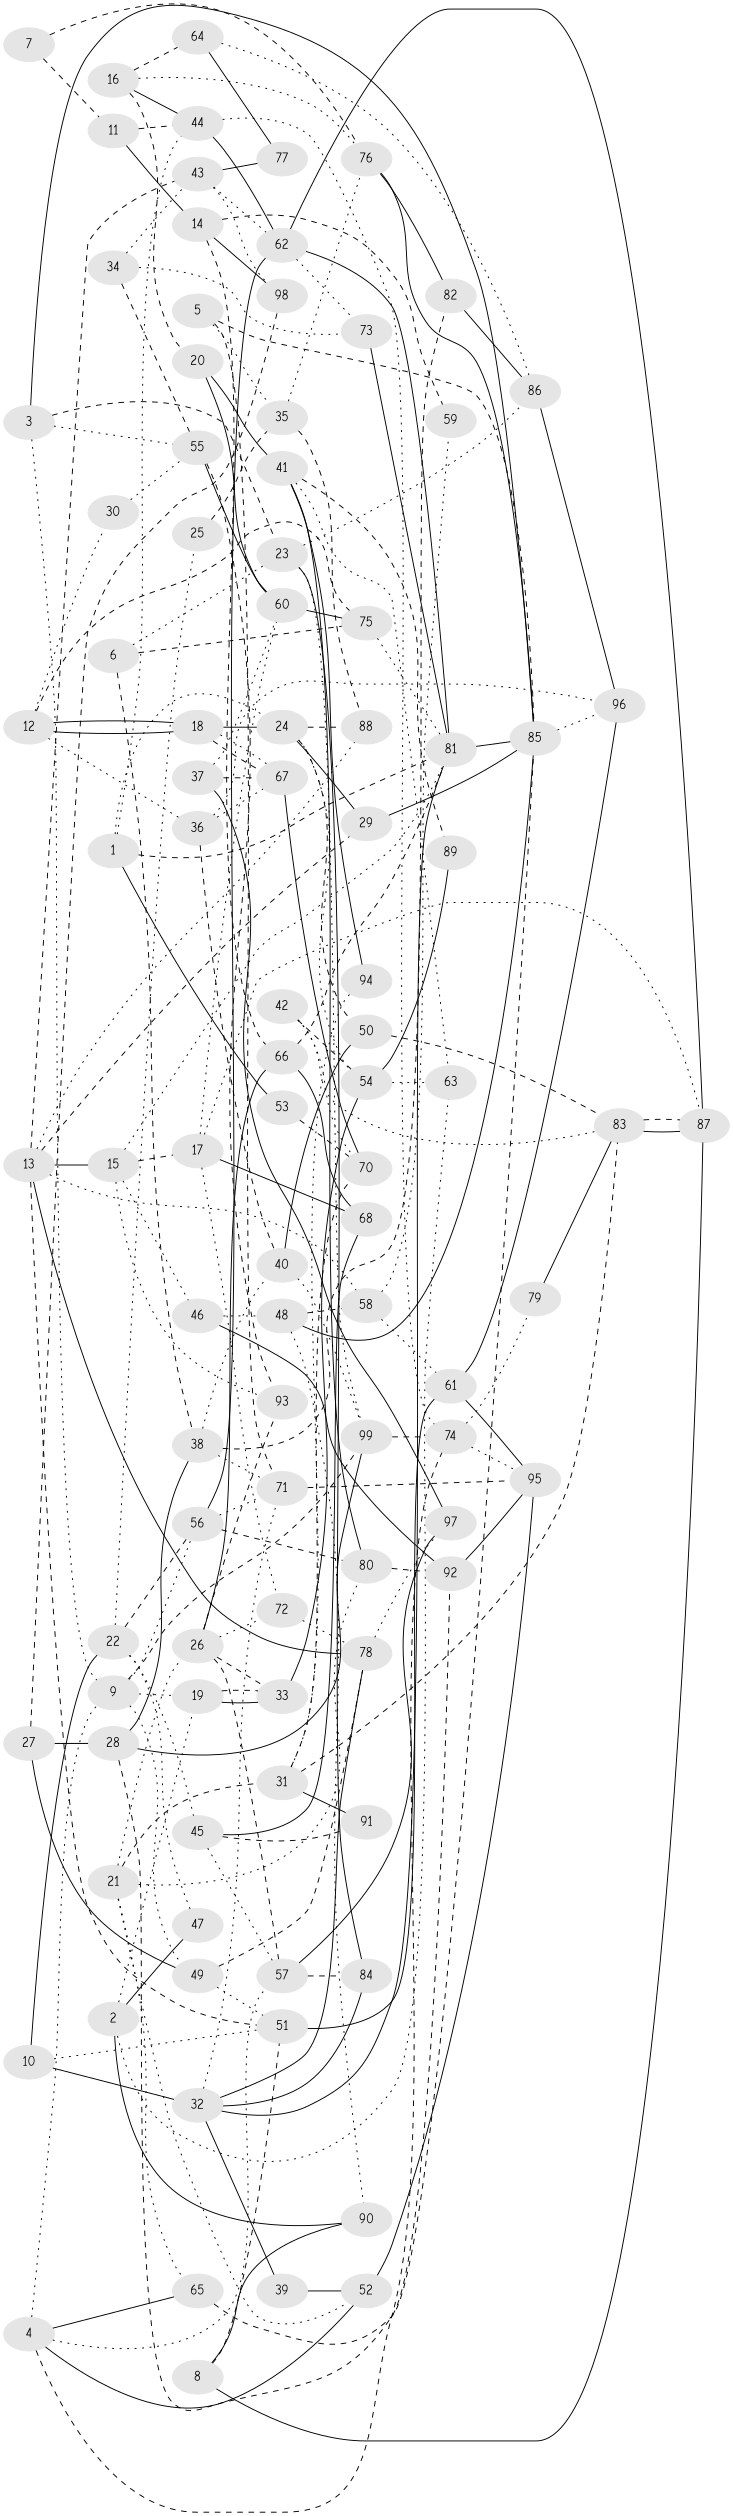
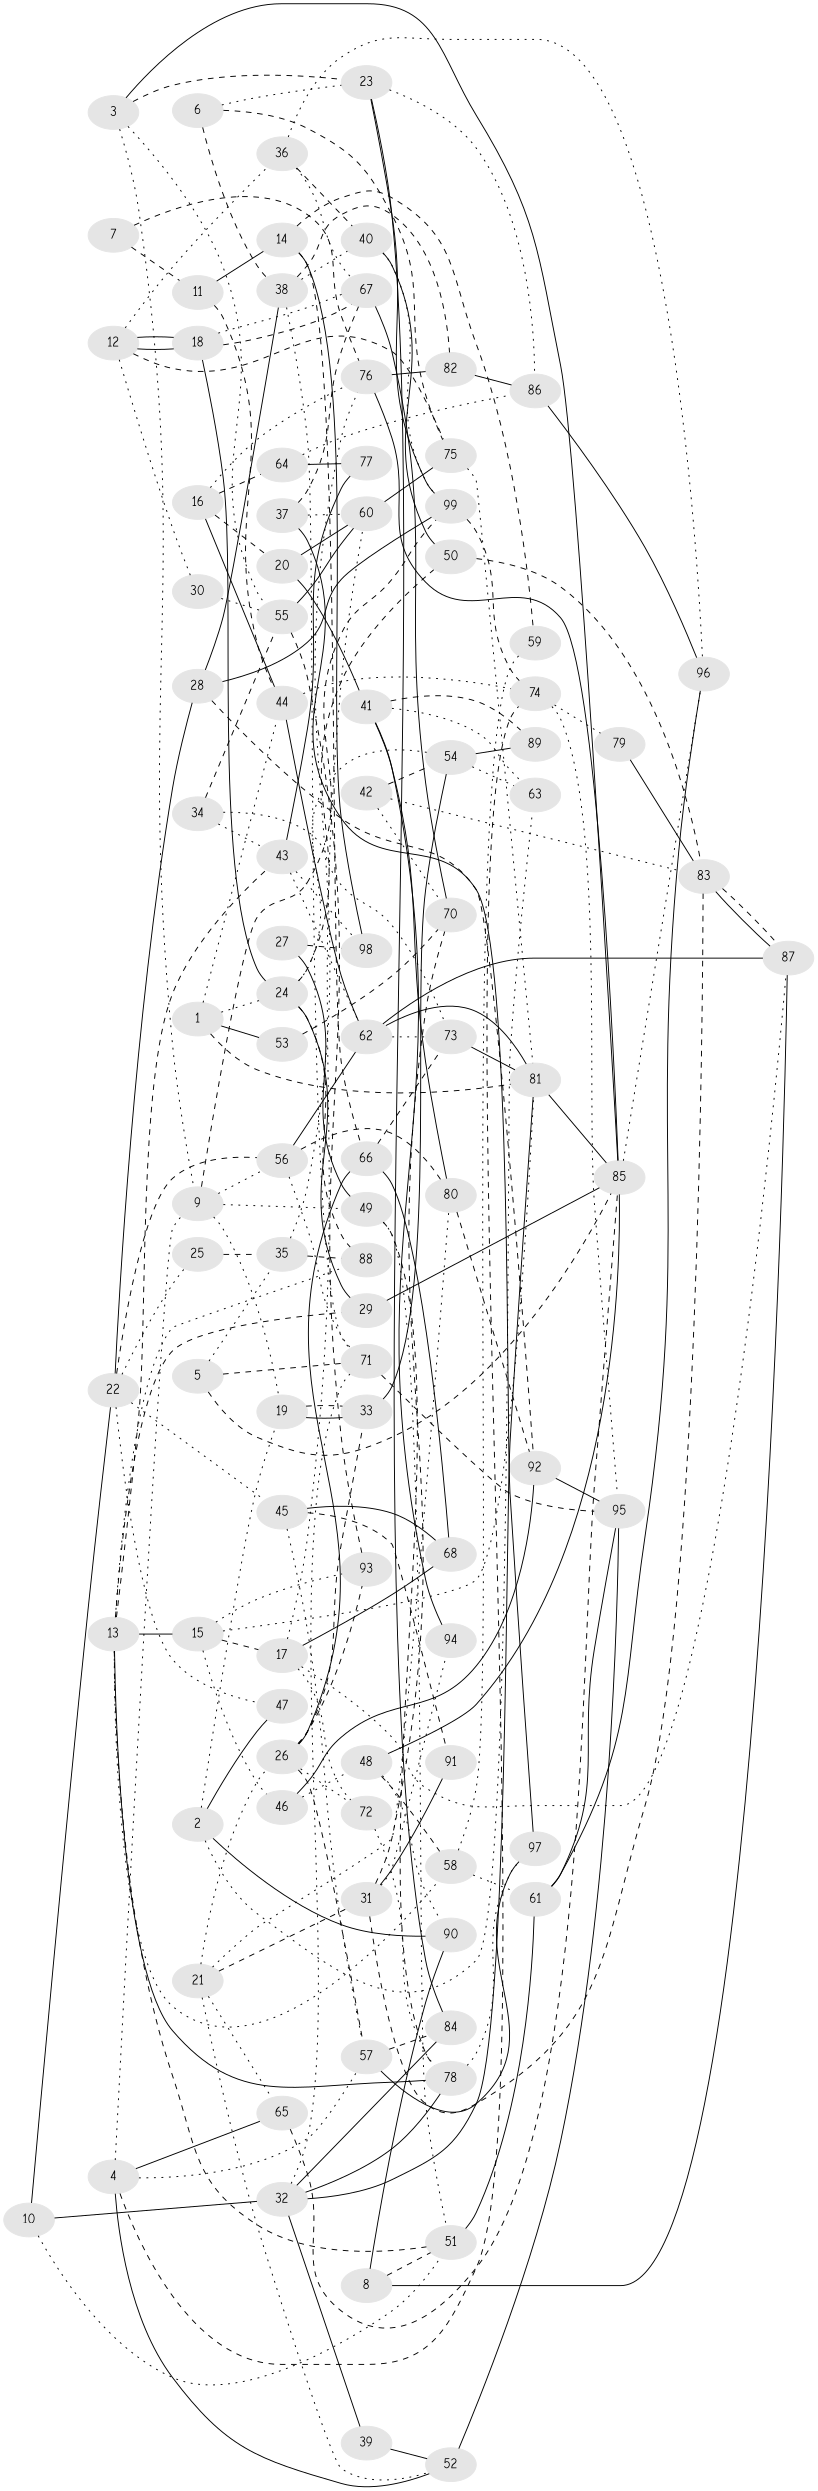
  graph {
    fontname="Comic Neue"
    rankdir=LR
    node [color=gray90 fontname="Comic Neue" style=filled]
    edge [fontname="Comic Neue" style=dotted]
    1
    24
    44
    53
    81
    29
    88
    50
    54
    74
    62
    70
    85
    2
    19
    47
    90
    63
    33
    3
    9
    23
    55
    49
    56
    n26 [label=99]
    84
    86
    93
    60
    96
    4
    52
    57
    65
    95
    97
    79
    5
    35
    71
    76
    6
    38
    75
    40
    82
    7
    11
    14
    8
    51
    87
    61
    78
    80
    10
    22
    32
    25
    45
    39
    59
    66
    98
    12
    18
    30
    36
    67
    13
    15
    43
    58
    17
    46
    77
    68
    73
    72
    92
    48
    16
    20
    64
    41
    94
    89
    21
    26
    31
    83
    91
    27
    28
    34
    37
    42
    1 -- 24
    1 -- 44
    1 -- 53 [style=solid]
    1 -- 81 [style=dashed]
    24 -- 29 [style=solid]
    24 -- 88 [style=dashed]
    24 -- 50 [style=dashed]
    24 -- 54
    44 -- 74
    44 -- 62 [style=solid]
    53 -- 70 [style=dashed]
    81 -- 85 [style=solid]
    29 -- 85 [style=solid]
    50 -- 83 [style=dashed]
    54 -- 63
    54 -- 89 [style=solid]
    74 -- 95
    74 -- 79
    62 -- 81 [style=solid]
    62 -- 87 [style=solid]
    62 -- 73
    85 -- 96
    2 -- 19
    2 -- 47 [style=solid]
    2 -- 90 [style=solid]
    2 -- 63
    19 -- 33 [style=solid]
    19 -- 33 [style=dashed]
    33 -- 54 [style=solid]
    3 -- 85 [style=solid]
    3 -- 9
    3 -- 23 [style=dashed]
    3 -- 55
    9 -- 19
    9 -- 49
    9 -- 56
    9 -- n26 [style=dashed]
-   23 -- n26
+   23 -- n26 [style=solid]
    23 -- 84 [style=solid]
    23 -- 86
    55 -- 93 [style=dashed]
    55 -- 60 [style=solid]
    49 -- 51
    49 -- 78 [style=dashed]
    56 -- 62 [style=solid]
    56 -- 71
    56 -- 80 [style=dashed]
    n26 -- 74 [style=dashed]
    86 -- 96 [style=solid]
    60 -- 75 [style=solid]
    4 -- 74 [style=dashed]
    4 -- 9
    4 -- 52 [style=solid]
    4 -- 57
    4 -- 65 [style=solid]
    52 -- 95 [style=solid]
    57 -- 84 [style=dashed]
    57 -- 97 [style=solid]
    65 -- 85 [style=dashed]
    79 -- 83 [style=solid]
    5 -- 85 [style=dashed]
    5 -- 35
    5 -- 71 [style=dashed]
    35 -- 88 [style=dashed]
    35 -- 76
    71 -- 95 [style=dashed]
    76 -- 85 [style=solid]
    76 -- 82 [style=solid]
    6 -- 23
    6 -- 38 [style=dashed]
    6 -- 75 [style=dashed]
    38 -- 71
    38 -- 40
    38 -- 82 [style=dashed]
    75 -- 81
    40 -- 50 [style=solid]
    40 -- n26
    82 -- 86 [style=solid]
    7 -- 76 [style=dashed]
    7 -- 11 [style=dashed]
    11 -- 44 [style=dashed]
    11 -- 14 [style=solid]
    14 -- 59 [style=dashed]
    14 -- 66 [style=dashed]
    14 -- 98 [style=solid]
    8 -- 90 [style=solid]
    8 -- 51 [style=dashed]
    8 -- 87 [style=solid]
    51 -- 61 [style=solid]
    61 -- 96 [style=solid]
    61 -- 95 [style=solid]
    78 -- 97
    80 -- 92 [style=dashed]
    10 -- 51
    10 -- 22 [style=solid]
    10 -- 32 [style=solid]
    22 -- 47
    22 -- 56 [style=dashed]
    22 -- 25
    22 -- 45
    32 -- 81 [style=solid]
    32 -- 84 [style=solid]
    32 -- 71
    32 -- 78 [style=solid]
    32 -- 39 [style=solid]
    25 -- 35 [style=dashed]
    45 -- 57
    45 -- 68 [style=solid]
    45 -- 91 [style=dashed]
    39 -- 52 [style=solid]
    66 -- 68 [style=solid]
-   66 -- 81 [style=dashed]
+   66 -- 73 [style=dashed]
    12 -- 75 [style=dashed]
    12 -- 18 [style=solid]
    12 -- 18 [style=solid]
    12 -- 30
    12 -- 36
    18 -- 24 [style=solid]
    18 -- 67 [style=dashed]
    18 -- 67
    30 -- 55
    36 -- 96
    36 -- 40 [style=dashed]
    36 -- 67
    67 -- 70 [style=solid]
    13 -- 29 [style=dashed]
    13 -- 88
    13 -- 51 [style=dashed]
    13 -- 78 [style=solid]
    13 -- 15 [style=solid]
    13 -- 43 [style=dashed]
    13 -- 58
    15 -- 81
    15 -- 93
    15 -- 17 [style=dashed]
    15 -- 46
    43 -- 62
    43 -- 98
    43 -- 77 [style=solid]
    58 -- 61
    58 -- 59
    17 -- 60
    17 -- 87
    17 -- 68 [style=solid]
    17 -- 72
    46 -- 92 [style=solid]
    46 -- 48
    73 -- 81 [style=solid]
    72 -- 78
    92 -- 95 [style=solid]
    48 -- 85 [style=solid]
    48 -- 90
    48 -- 58 [style=dashed]
    16 -- 44 [style=solid]
    16 -- 76
    16 -- 20 [style=dashed]
    16 -- 64 [style=dashed]
    20 -- 60 [style=solid]
    20 -- 41 [style=solid]
    64 -- 86
    64 -- 77 [style=solid]
    41 -- 63
    41 -- 80 [style=solid]
    41 -- 94 [style=solid]
    41 -- 89 [style=dashed]
    21 -- 52
    21 -- 65
    21 -- 80
    21 -- 26
    21 -- 31 [style=dashed]
    26 -- 33 [style=dashed]
    26 -- 93 [style=dashed]
    26 -- 57 [style=dashed]
    26 -- 66 [style=solid]
    26 -- 72
    31 -- 70 [style=dashed]
    31 -- 94
    31 -- 83 [style=dashed]
    31 -- 91 [style=solid]
    83 -- 87 [style=solid]
    83 -- 87 [style=dashed]
    27 -- 49 [style=solid]
    27 -- 98 [style=dashed]
-   27 -- 28 [style=solid]
+   22 -- 28 [style=solid]
    28 -- n26 [style=solid]
    28 -- 38 [style=solid]
    28 -- 92 [style=dashed]
    34 -- 55 [style=dashed]
    34 -- 43
    34 -- 73
    37 -- 60
    37 -- 97 [style=solid]
    37 -- 67 [style=dashed]
    42 -- 54 [style=dashed]
    42 -- 70
    42 -- 83
  }
